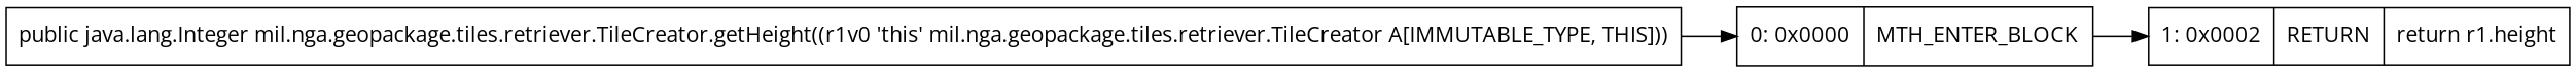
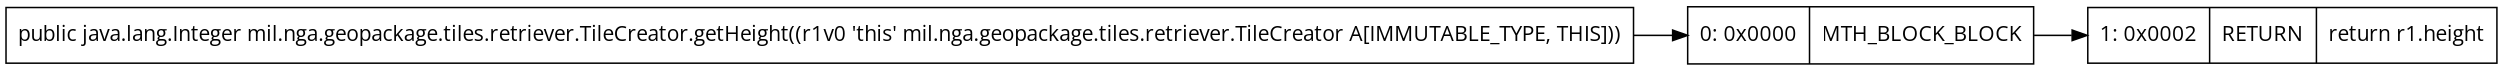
  digraph {
    rankdir=LR
    fontname="Open Sans"
    node [shape=record fontname="Open Sans"]
    edge [fontname="Open Sans"]
-   n1 [label="{0\:\ 0x0000|MTH_ENTER_BLOCK\l}"]
+   n1 [label="{0\:\ 0x0000|MTH_BLOCK_BLOCK\l}"]
    n2 [label="{1\:\ 0x0002|RETURN\l|return r1.height\l}"]
    n3 [label="{public java.lang.Integer mil.nga.geopackage.tiles.retriever.TileCreator.getHeight((r1v0 'this' mil.nga.geopackage.tiles.retriever.TileCreator A[IMMUTABLE_TYPE, THIS])) }"]
    n1 -> n2
    n3 -> n1
  }
